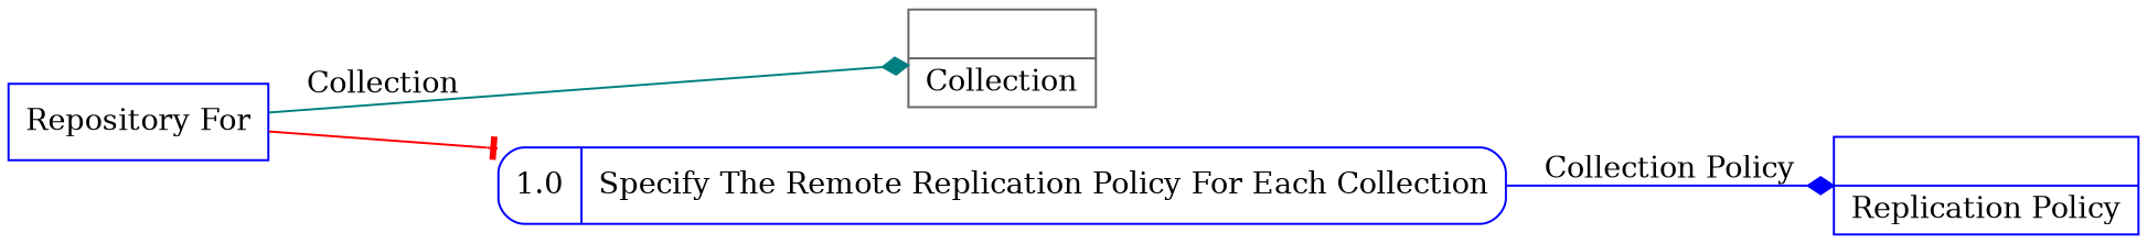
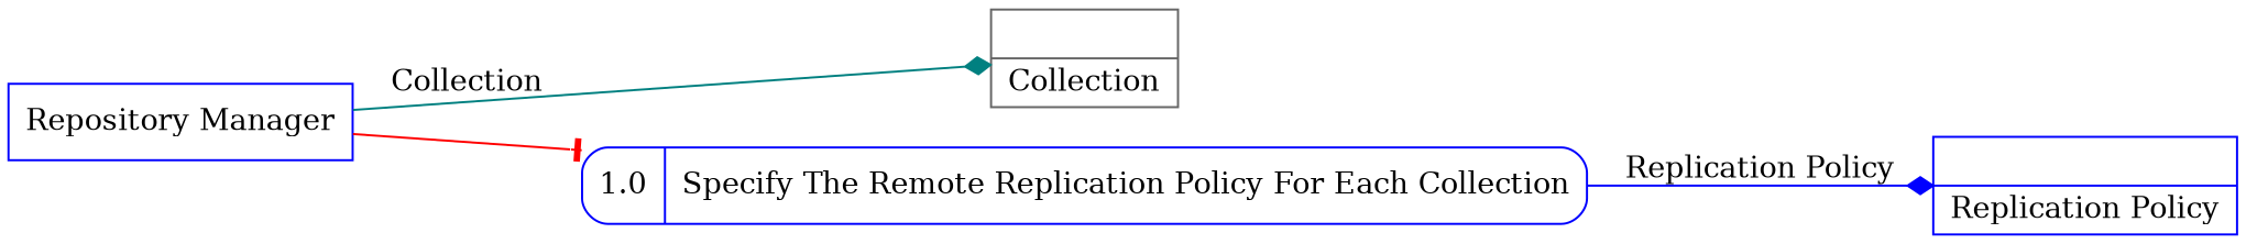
  digraph {
    rankdir=LR
    node [color=blue shape=record]
    edge [arrowhead=diamond]
    n1 [color=gray40 label="<f0>  |<f1> Collection "]
    n2 [label="<f0>  |<f1> Replication Policy "]
-   n3 [label="Repository For" shape=box]
+   n3 [label="Repository Manager" shape=box]
    n4 [label="{<f0> 1.0|<f1> Specify The Remote Replication Policy For Each Collection }" shape=Mrecord]
    n3 -> n1 [color=teal label=Collection]
    n3 -> n4 [arrowhead=tee color=red]
-   n4 -> n2 [color=blue label="Collection Policy"]
+   n4 -> n2 [color=blue label="Replication Policy"]
  }
